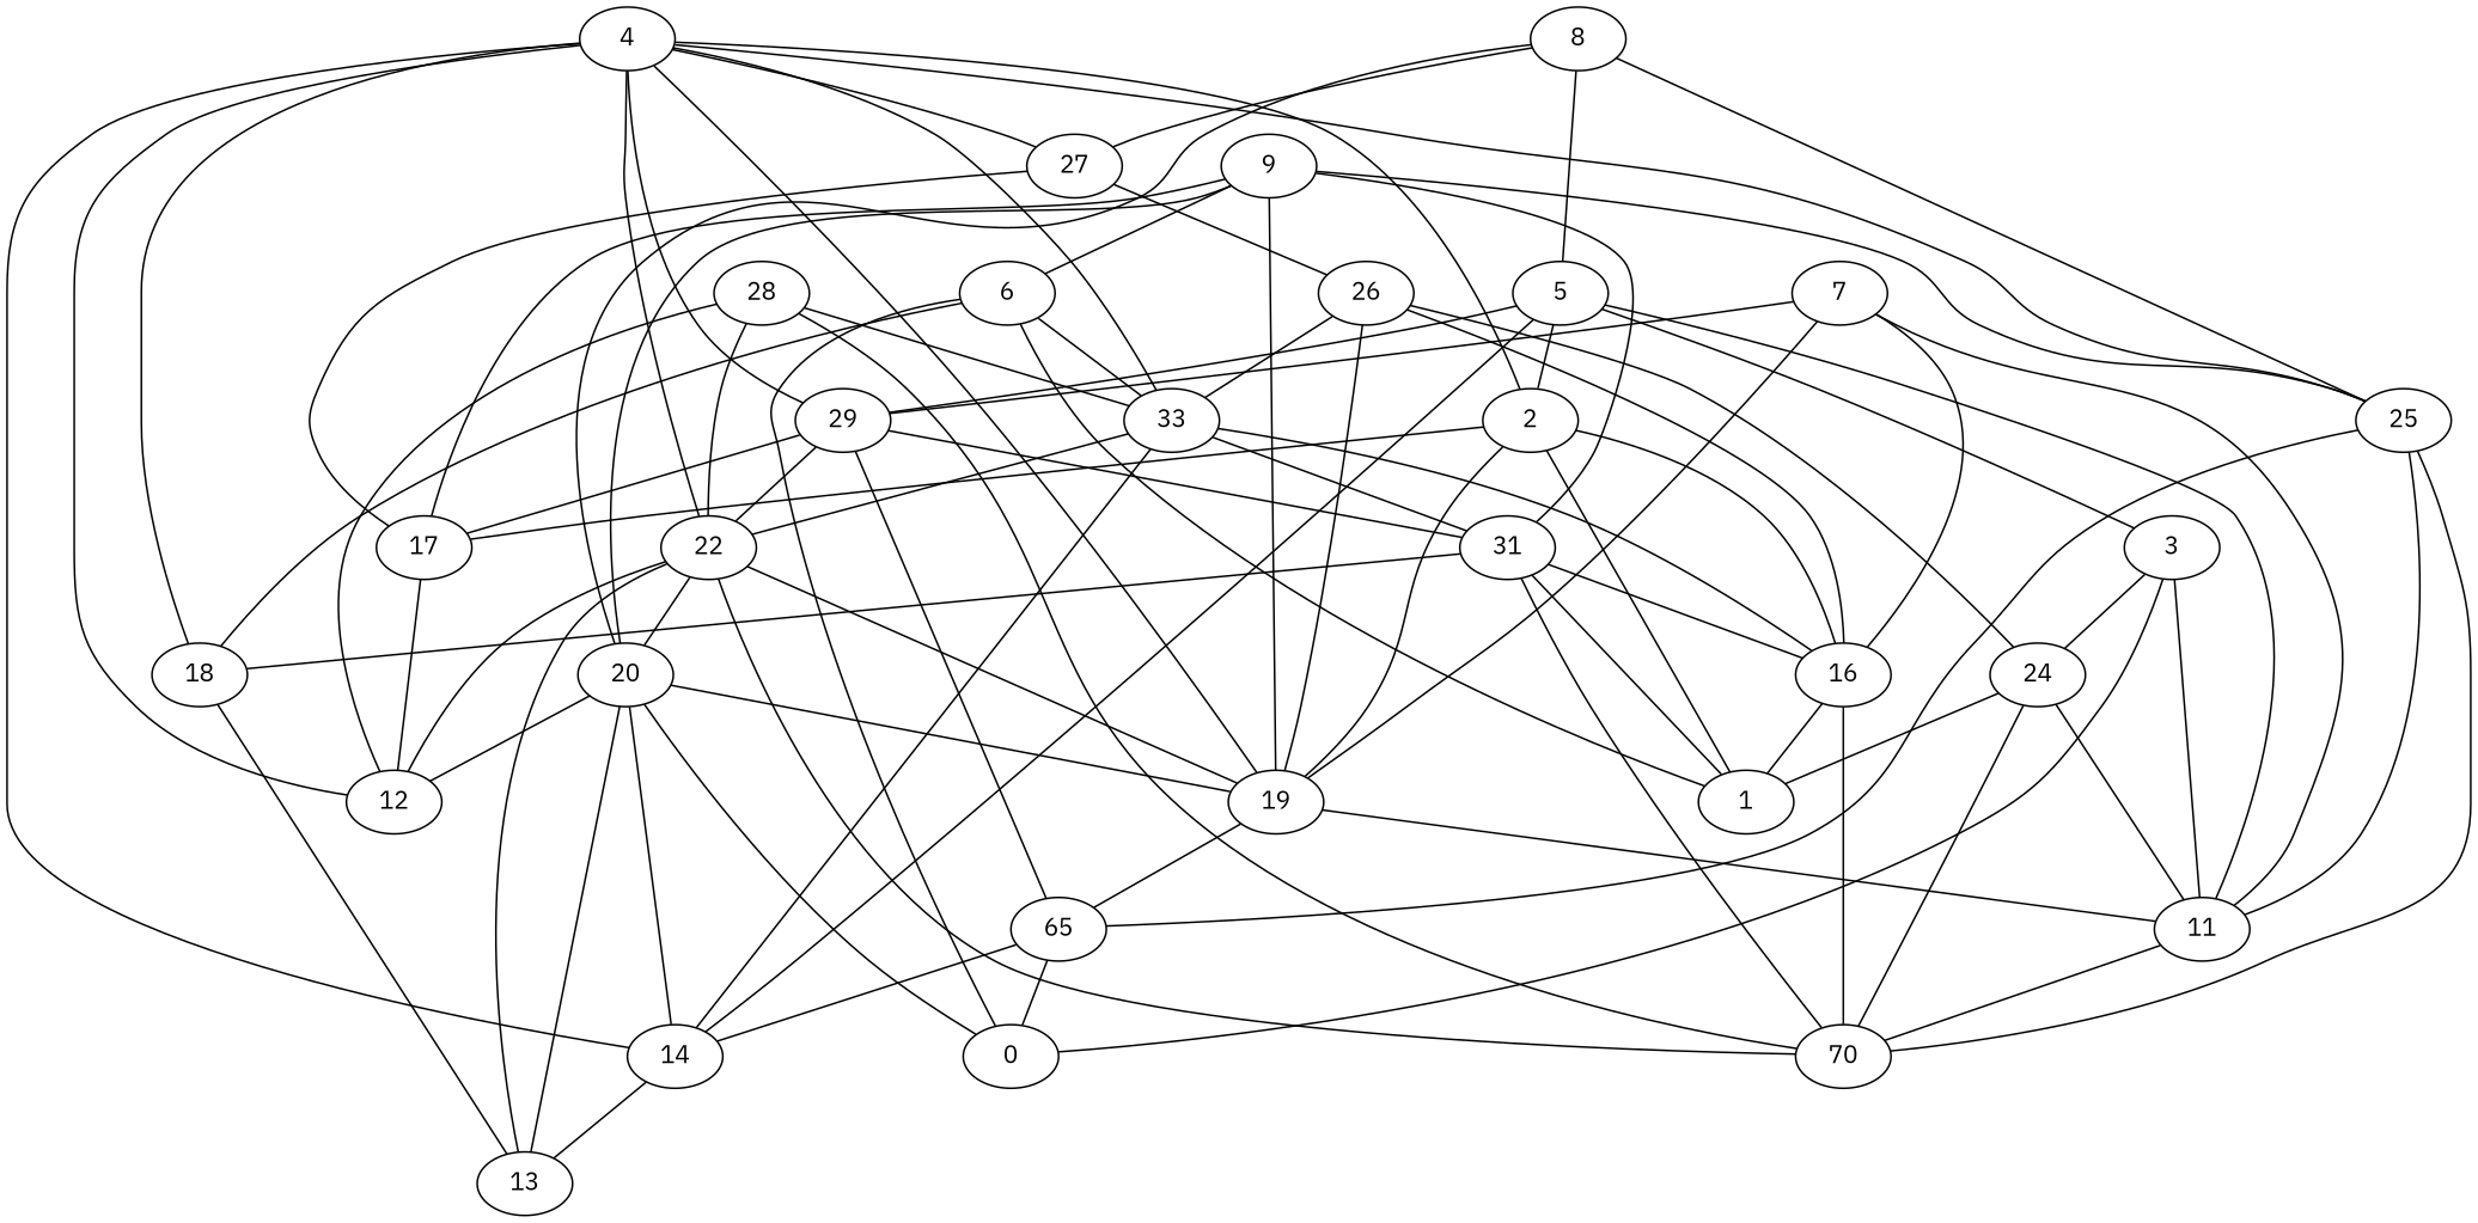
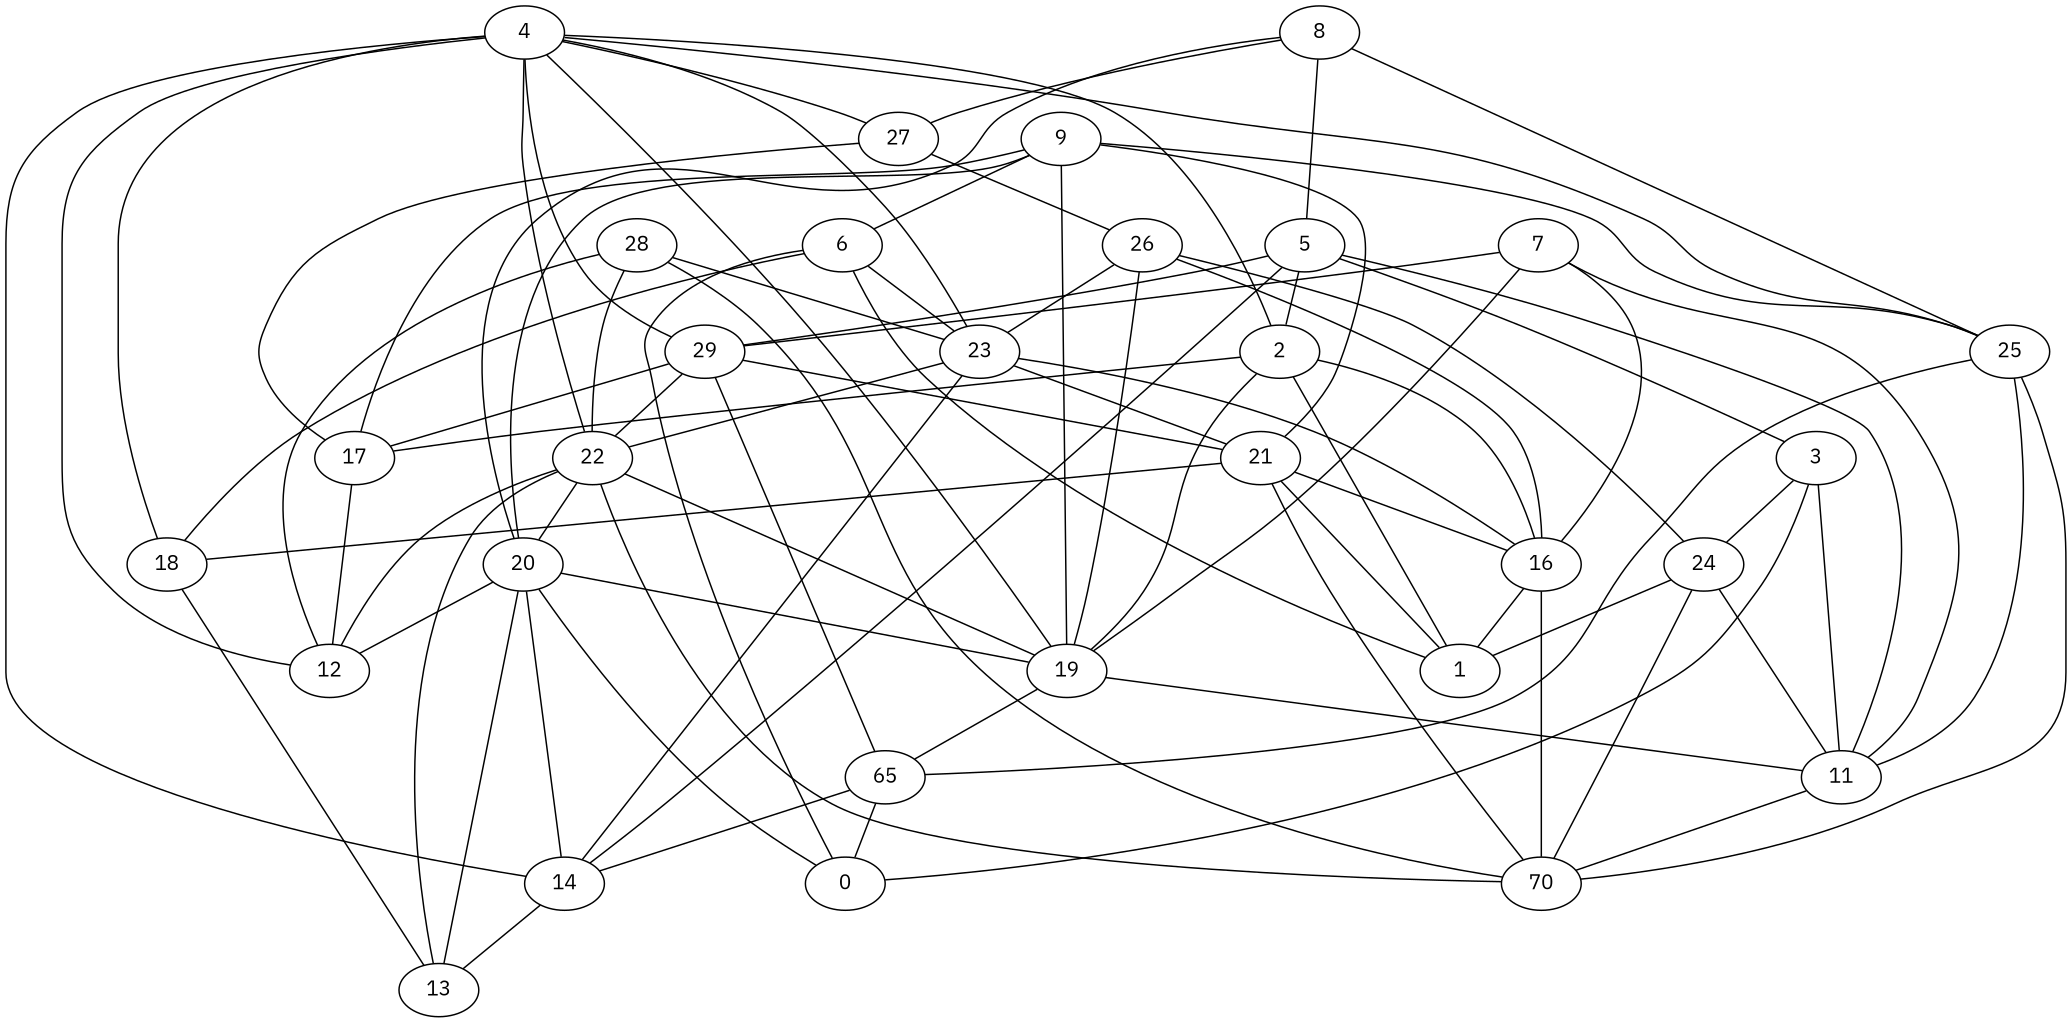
  digraph {
    fontname="IBM Plex Sans"
    node [fontname="IBM Plex Sans"]
    edge [color=black dir=none fontname="IBM Plex Sans"]
    29
-   21 [label=31]
+   21
    28
    n4 [label=65]
    22
    17
    18
    16
    n9 [label=70]
    1
    12
-   23 [label=33]
+   23
    0
    14
    13
    4
    27
    2
    19
    25
    26
    11
    20
    5
    3
    24
    8
    7
    9
    6
    subgraph sub_1 {
      29
      21
      28
      n4
      22
      17
      18
      16
      n9
      1
      12
      23
      0
      14
      13
      4
      27
      2
      19
      25
      26
      11
      20
      5
      3
      24
      8
      7
      9
      6
    }
    29 -> 21
    29 -> n4
    29 -> 22
    29 -> 17
    21 -> 18
    21 -> 16
    21 -> n9
    21 -> 1
    28 -> 22
    28 -> n9
    28 -> 12
    28 -> 23
    n4 -> 0
    n4 -> 14
    22 -> n9
    22 -> 12
    22 -> 13
    22 -> 19
    22 -> 20
    17 -> 12
    18 -> 13
    16 -> n9
    16 -> 1
    23 -> 21
    23 -> 22
    23 -> 16
    23 -> 14
    14 -> 13
    4 -> 29
    4 -> 22
    4 -> 18
    4 -> 12
    4 -> 23
    4 -> 14
    4 -> 27
    4 -> 2
    4 -> 19
    4 -> 25
    27 -> 17
    27 -> 26
    2 -> 17
    2 -> 16
    2 -> 1
    2 -> 19
    19 -> n4
    19 -> 11
    25 -> n4
    25 -> n9
    25 -> 11
    26 -> 16
    26 -> 23
    26 -> 19
    26 -> 24
    11 -> n9
    20 -> 12
    20 -> 0
    20 -> 14
    20 -> 13
    20 -> 19
    5 -> 29
    5 -> 14
    5 -> 2
    5 -> 11
    5 -> 3
    3 -> 0
    3 -> 11
    3 -> 24
    24 -> n9
    24 -> 1
    24 -> 11
    8 -> 27
    8 -> 25
    8 -> 20
    8 -> 5
    7 -> 29
    7 -> 16
    7 -> 19
    7 -> 11
    9 -> 21
    9 -> 17
    9 -> 19
    9 -> 25
    9 -> 20
    9 -> 6
    6 -> 18
    6 -> 1
    6 -> 23
    6 -> 0
  }
